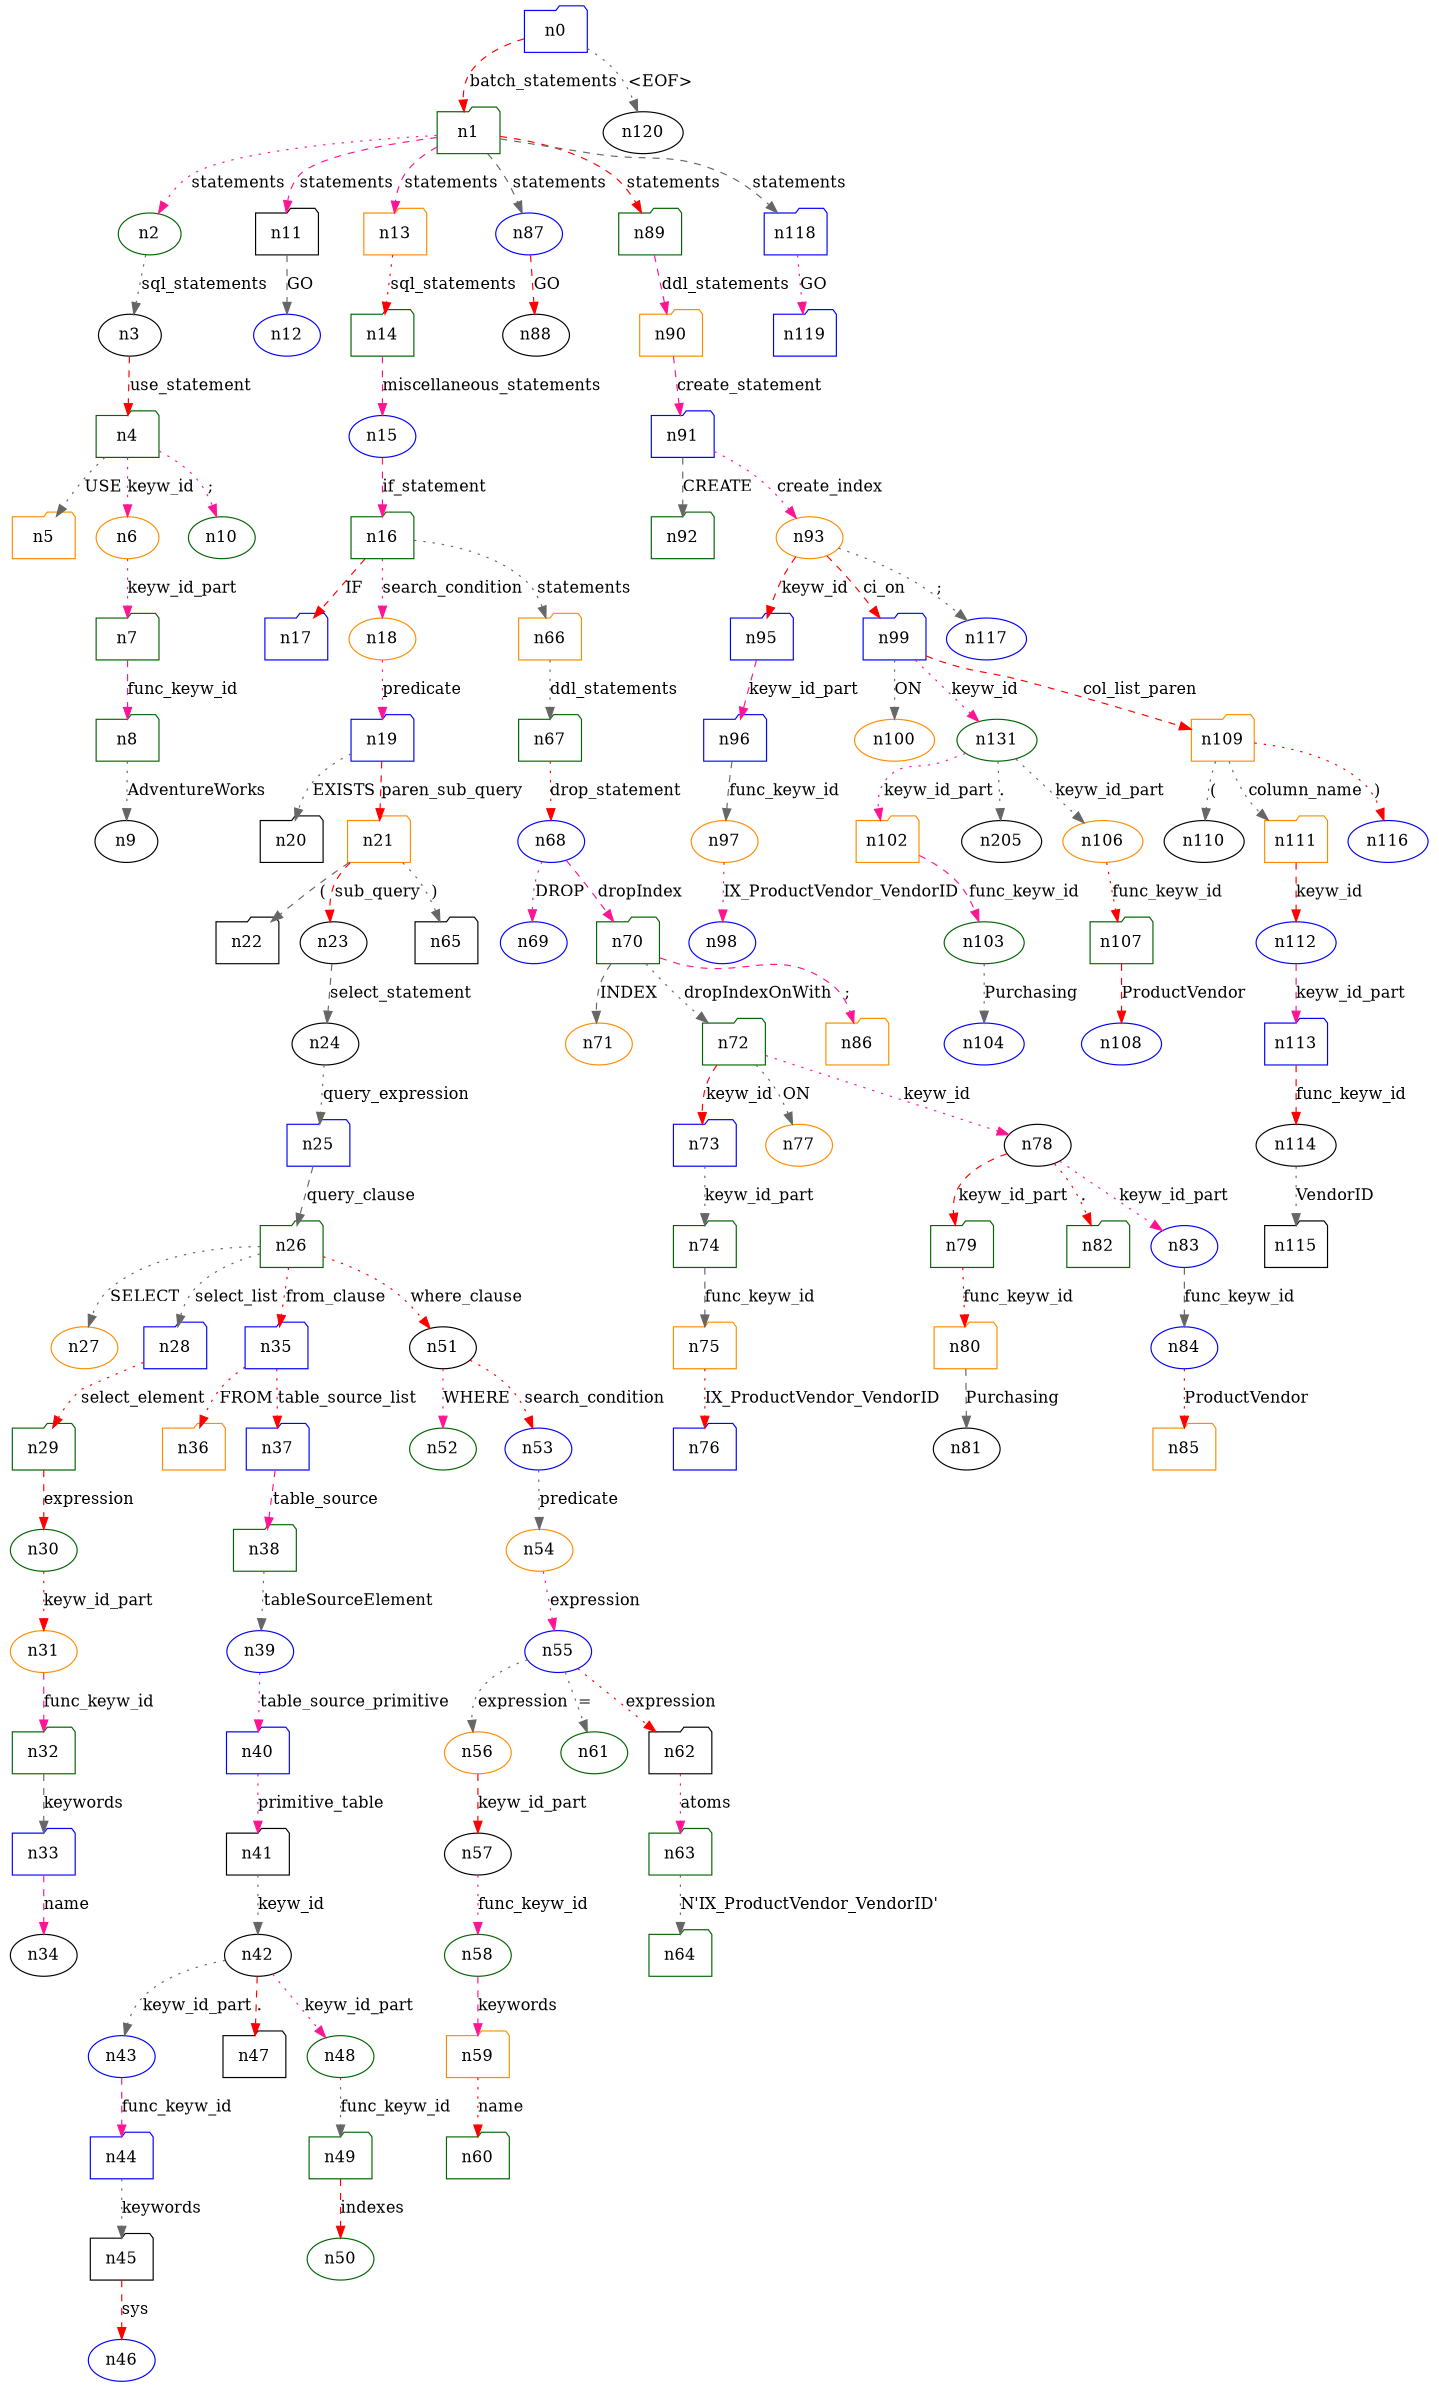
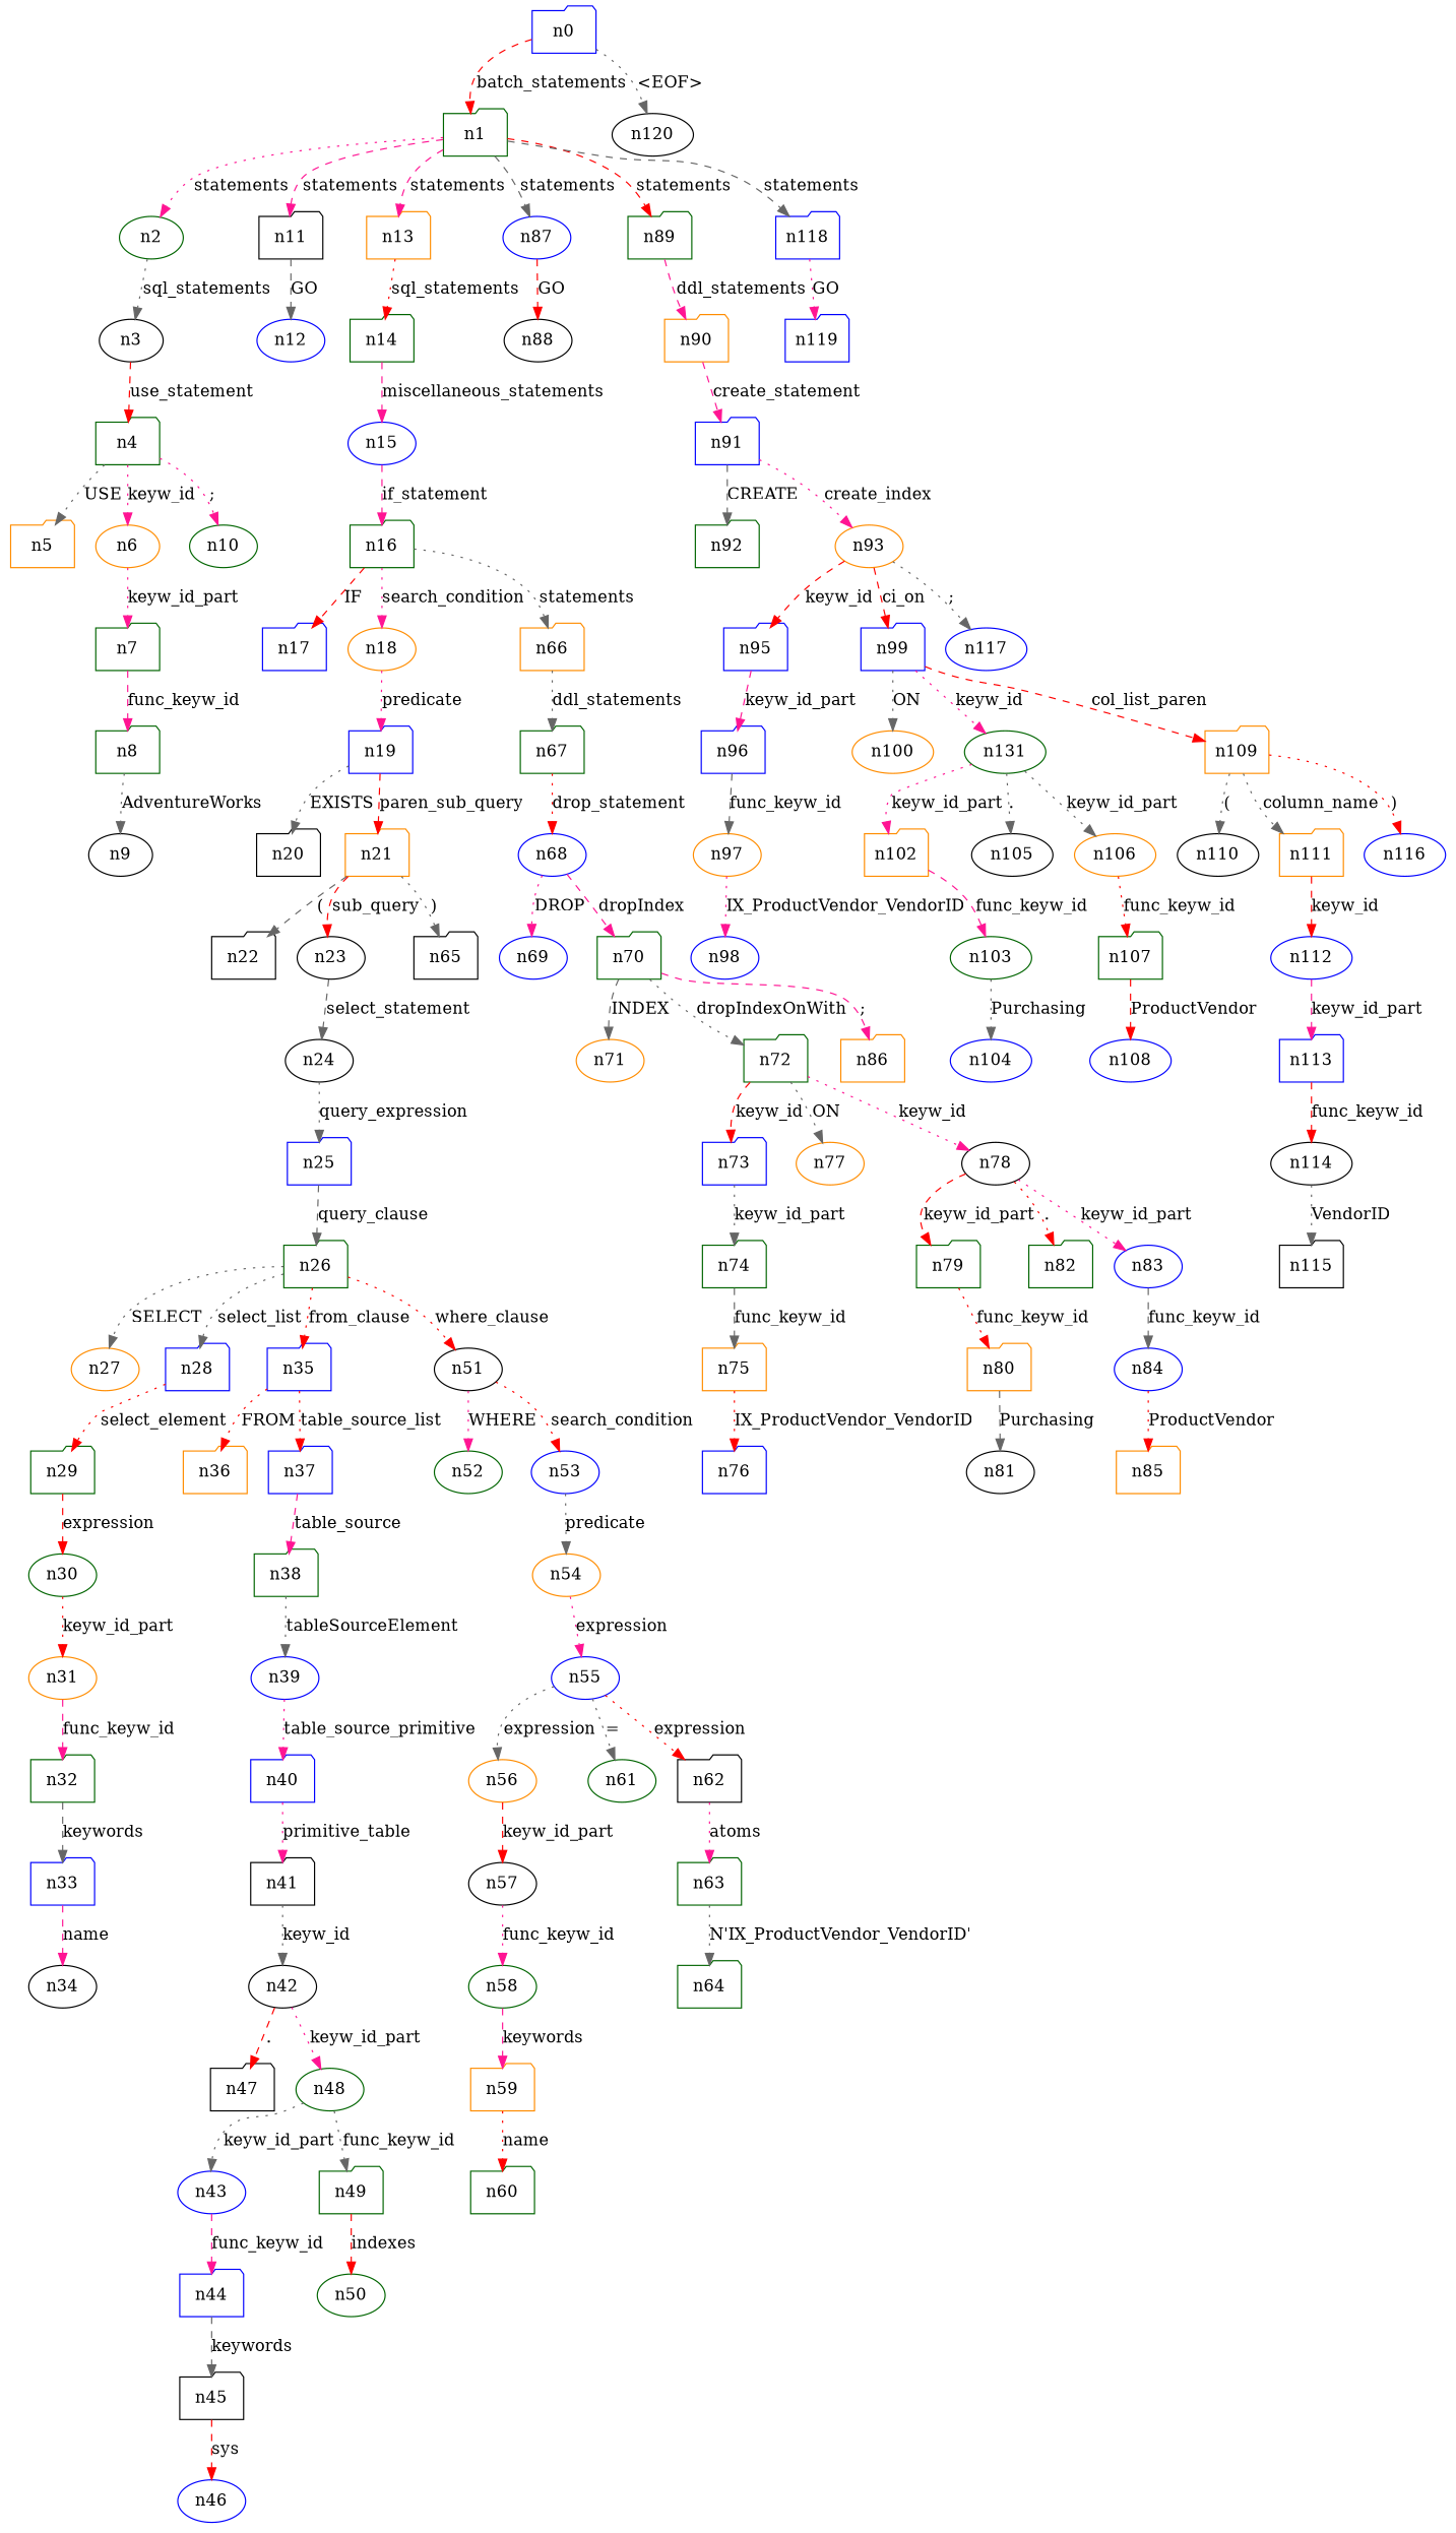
  digraph {
    node [color=blue shape=folder]
    edge [color=gray40 style=dotted]
    n1 [color=darkgreen]
    n0
    n120 [color=black shape=ellipse]
    n2 [color=darkgreen shape=ellipse]
    n11 [color=black]
    n13 [color=darkorange]
    n87 [shape=ellipse]
    n89 [color=darkgreen]
    n118
    n3 [color=black shape=ellipse]
    n12 [shape=ellipse]
    n14 [color=darkgreen]
    n88 [color=black shape=ellipse]
    n90 [color=darkorange]
    n119
    n4 [color=darkgreen]
    n5 [color=darkorange]
    n6 [color=darkorange shape=ellipse]
    n10 [color=darkgreen shape=ellipse]
    n7 [color=darkgreen]
    n8 [color=darkgreen]
    n9 [color=black shape=ellipse]
    n15 [shape=ellipse]
    n16 [color=darkgreen]
    n17
    n18 [color=darkorange shape=ellipse]
    n66 [color=darkorange]
    n19
    n67 [color=darkgreen]
    n20 [color=black]
    n21 [color=darkorange]
    n22 [color=black]
    n23 [color=black shape=ellipse]
    n65 [color=black]
    n24 [color=black shape=ellipse]
    n25
    n26 [color=darkgreen]
    n27 [color=darkorange shape=ellipse]
    n28
    n35
    n51 [color=black shape=ellipse]
    n29 [color=darkgreen]
    n36 [color=darkorange]
    n37
    n52 [color=darkgreen shape=ellipse]
    n53 [shape=ellipse]
    n30 [color=darkgreen shape=ellipse]
    n31 [color=darkorange shape=ellipse]
    n32 [color=darkgreen]
    n33
    n34 [color=black shape=ellipse]
    n38 [color=darkgreen]
    n39 [shape=ellipse]
    n40
    n41 [color=black]
    n42 [color=black shape=ellipse]
    n43 [shape=ellipse]
    n47 [color=black]
    n48 [color=darkgreen shape=ellipse]
    n44
    n49 [color=darkgreen]
    n45 [color=black]
    n46 [shape=ellipse]
    n50 [color=darkgreen shape=ellipse]
    n54 [color=darkorange shape=ellipse]
    n55 [shape=ellipse]
    n56 [color=darkorange shape=ellipse]
    n61 [color=darkgreen shape=ellipse]
    n62 [color=black]
    n57 [color=black shape=ellipse]
    n63 [color=darkgreen]
    n58 [color=darkgreen shape=ellipse]
    n59 [color=darkorange]
    n60 [color=darkgreen]
    n64 [color=darkgreen]
    n68 [shape=ellipse]
    n69 [shape=ellipse]
    n70 [color=darkgreen]
    n71 [color=darkorange shape=ellipse]
    n72 [color=darkgreen]
    n86 [color=darkorange]
    n73
    n77 [color=darkorange shape=ellipse]
    n78 [color=black shape=ellipse]
    n74 [color=darkgreen]
    n79 [color=darkgreen]
    n82 [color=darkgreen]
    n83 [shape=ellipse]
    n75 [color=darkorange]
    n76
    n80 [color=darkorange]
    n84 [shape=ellipse]
    n81 [color=black shape=ellipse]
    n85 [color=darkorange]
    n91
    n92 [color=darkgreen]
    n93 [color=darkorange shape=ellipse]
    n95
    n99
    n117 [shape=ellipse]
    n96
    n100 [color=darkorange shape=ellipse]
    n101 [color=darkgreen label=n131 shape=ellipse]
    n109 [color=darkorange]
    n97 [color=darkorange shape=ellipse]
    n98 [shape=ellipse]
    n102 [color=darkorange]
-   n105 [color=black shape=ellipse label=n205]
+   n105 [color=black shape=ellipse]
    n106 [color=darkorange shape=ellipse]
    n110 [color=black shape=ellipse]
    n111 [color=darkorange]
    n116 [shape=ellipse]
    n103 [color=darkgreen shape=ellipse]
    n107 [color=darkgreen]
    n104 [shape=ellipse]
    n108 [shape=ellipse]
    n112 [shape=ellipse]
    n113
    n114 [color=black shape=ellipse]
    n115 [color=black]
    n1 -> n2 [color=deeppink label=statements]
    n1 -> n11 [color=deeppink label=statements style=dashed]
    n1 -> n13 [color=deeppink label=statements style=dashed]
    n1 -> n87 [label=statements style=dashed]
    n1 -> n89 [color=red label=statements style=dashed]
    n1 -> n118 [label=statements style=dashed]
    n0 -> n1 [color=red label=batch_statements style=dashed]
    n0 -> n120 [label="<EOF>"]
    n2 -> n3 [label=sql_statements]
    n11 -> n12 [label=GO style=dashed]
    n13 -> n14 [color=red label=sql_statements]
    n87 -> n88 [color=red label=GO style=dashed]
    n89 -> n90 [color=deeppink label=ddl_statements style=dashed]
    n118 -> n119 [color=deeppink label=GO]
    n3 -> n4 [color=red label=use_statement style=dashed]
    n14 -> n15 [color=deeppink label=miscellaneous_statements style=dashed]
    n90 -> n91 [color=deeppink label=create_statement style=dashed]
    n4 -> n5 [label=USE]
    n4 -> n6 [color=deeppink label=keyw_id]
    n4 -> n10 [color=deeppink label=";"]
    n6 -> n7 [color=deeppink label=keyw_id_part]
    n7 -> n8 [color=deeppink label=func_keyw_id style=dashed]
    n8 -> n9 [label=AdventureWorks]
    n15 -> n16 [color=deeppink label=if_statement style=dashed]
    n16 -> n17 [color=red label=IF style=dashed]
    n16 -> n18 [color=deeppink label=search_condition]
    n16 -> n66 [label=statements]
    n18 -> n19 [color=deeppink label=predicate]
    n66 -> n67 [label=ddl_statements]
    n19 -> n20 [label=EXISTS]
    n19 -> n21 [color=red label=paren_sub_query style=dashed]
    n67 -> n68 [color=red label=drop_statement]
    n21 -> n22 [label="(" style=dashed]
    n21 -> n23 [color=red label=sub_query style=dashed]
    n21 -> n65 [label=")"]
    n23 -> n24 [label=select_statement style=dashed]
    n24 -> n25 [label=query_expression]
    n25 -> n26 [label=query_clause style=dashed]
    n26 -> n27 [label=SELECT]
    n26 -> n28 [label=select_list]
    n26 -> n35 [color=red label=from_clause]
    n26 -> n51 [color=red label=where_clause]
    n28 -> n29 [color=red label=select_element]
    n35 -> n36 [color=red label=FROM]
    n35 -> n37 [color=red label=table_source_list]
    n51 -> n52 [color=deeppink label=WHERE]
    n51 -> n53 [color=red label=search_condition]
    n29 -> n30 [color=red label=expression style=dashed]
    n37 -> n38 [color=deeppink label=table_source style=dashed]
    n53 -> n54 [label=predicate]
    n30 -> n31 [color=red label=keyw_id_part]
    n31 -> n32 [color=deeppink label=func_keyw_id style=dashed]
    n32 -> n33 [label=keywords style=dashed]
    n33 -> n34 [color=deeppink label=name style=dashed]
    n38 -> n39 [label=tableSourceElement]
    n39 -> n40 [color=deeppink label=table_source_primitive]
    n40 -> n41 [color=deeppink label=primitive_table]
    n41 -> n42 [label=keyw_id]
-   n42 -> n43 [label=keyw_id_part]
+   n48 -> n43 [label=keyw_id_part]
    n42 -> n47 [color=red label="." style=dashed]
    n42 -> n48 [color=deeppink label=keyw_id_part]
    n43 -> n44 [color=deeppink label=func_keyw_id style=dashed]
    n48 -> n49 [label=func_keyw_id]
-   n44 -> n45 [label=keywords]
+   n44 -> n45 [label=keywords style=dashed]
    n49 -> n50 [color=red label=indexes style=dashed]
    n45 -> n46 [color=red label=sys style=dashed]
    n54 -> n55 [color=deeppink label=expression]
    n55 -> n56 [label=expression]
    n55 -> n61 [label="="]
    n55 -> n62 [color=red label=expression]
    n56 -> n57 [color=red label=keyw_id_part style=dashed]
    n62 -> n63 [color=deeppink label=atoms]
    n57 -> n58 [color=deeppink label=func_keyw_id]
    n63 -> n64 [label="N'IX_ProductVendor_VendorID'"]
    n58 -> n59 [color=deeppink label=keywords style=dashed]
    n59 -> n60 [color=red label=name]
    n68 -> n69 [color=deeppink label=DROP]
    n68 -> n70 [color=deeppink label=dropIndex style=dashed]
    n70 -> n71 [label=INDEX style=dashed]
    n70 -> n72 [label=dropIndexOnWith]
    n70 -> n86 [color=deeppink label=";" style=dashed]
    n72 -> n73 [color=red label=keyw_id style=dashed]
    n72 -> n77 [label=ON]
    n72 -> n78 [color=deeppink label=keyw_id]
    n73 -> n74 [label=keyw_id_part]
    n78 -> n79 [color=red label=keyw_id_part style=dashed]
    n78 -> n82 [color=red label="."]
    n78 -> n83 [color=deeppink label=keyw_id_part]
    n74 -> n75 [label=func_keyw_id style=dashed]
    n79 -> n80 [color=red label=func_keyw_id]
    n83 -> n84 [label=func_keyw_id style=dashed]
    n75 -> n76 [color=red label=IX_ProductVendor_VendorID]
    n80 -> n81 [label=Purchasing style=dashed]
    n84 -> n85 [color=red label=ProductVendor]
    n91 -> n92 [label=CREATE style=dashed]
    n91 -> n93 [color=deeppink label=create_index]
    n93 -> n95 [color=red label=keyw_id style=dashed]
    n93 -> n99 [color=red label=ci_on style=dashed]
    n93 -> n117 [label=";"]
    n95 -> n96 [color=deeppink label=keyw_id_part style=dashed]
    n99 -> n100 [label=ON]
    n99 -> n101 [color=deeppink label=keyw_id]
    n99 -> n109 [color=red label=col_list_paren style=dashed]
    n96 -> n97 [label=func_keyw_id style=dashed]
    n101 -> n102 [color=deeppink label=keyw_id_part]
    n101 -> n105 [label="."]
    n101 -> n106 [label=keyw_id_part]
    n109 -> n110 [label="("]
    n109 -> n111 [label=column_name]
    n109 -> n116 [color=red label=")"]
    n97 -> n98 [color=deeppink label=IX_ProductVendor_VendorID]
    n102 -> n103 [color=deeppink label=func_keyw_id style=dashed]
    n106 -> n107 [color=red label=func_keyw_id]
    n111 -> n112 [color=red label=keyw_id style=dashed]
    n103 -> n104 [label=Purchasing]
    n107 -> n108 [color=red label=ProductVendor style=dashed]
    n112 -> n113 [color=deeppink label=keyw_id_part style=dashed]
    n113 -> n114 [color=red label=func_keyw_id style=dashed]
    n114 -> n115 [label=VendorID]
  }
